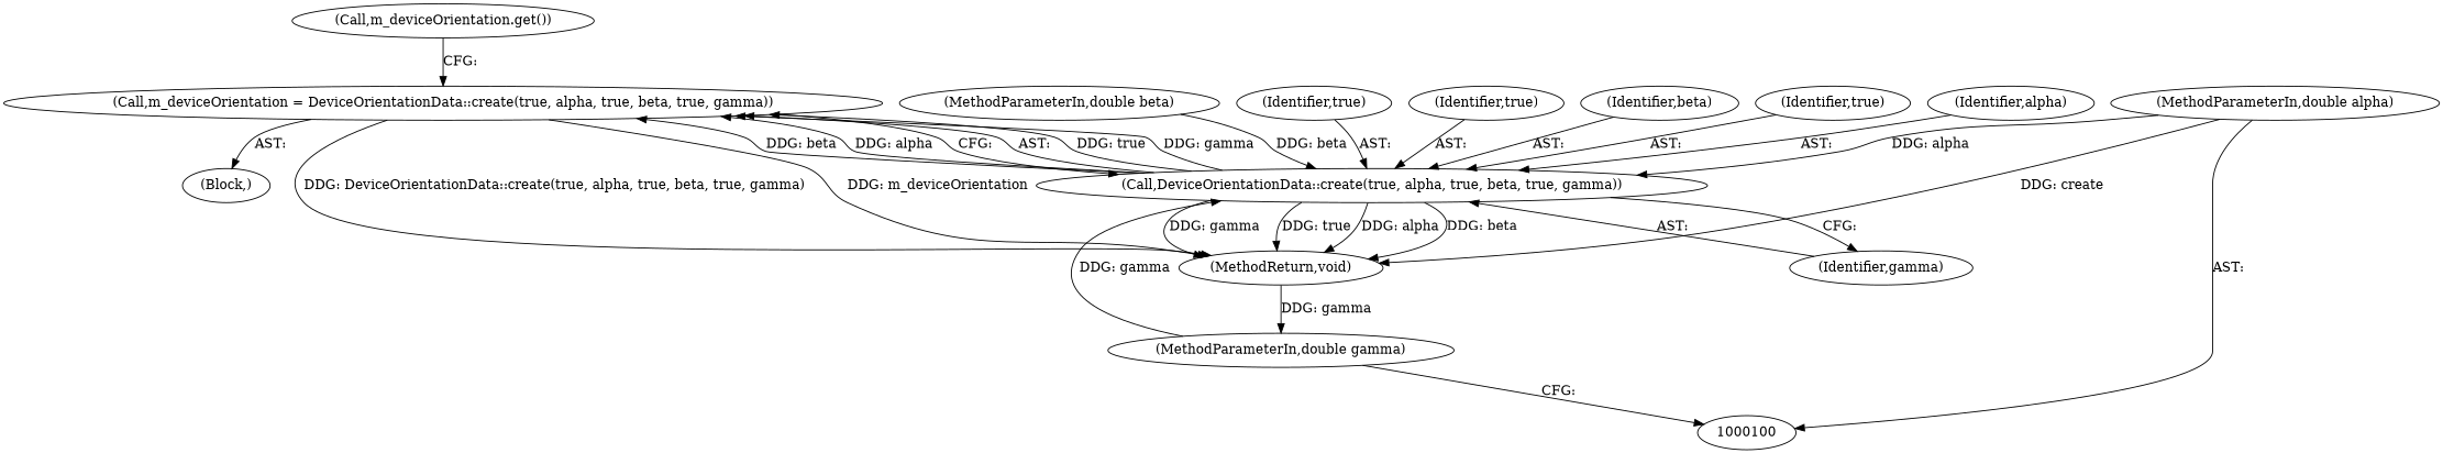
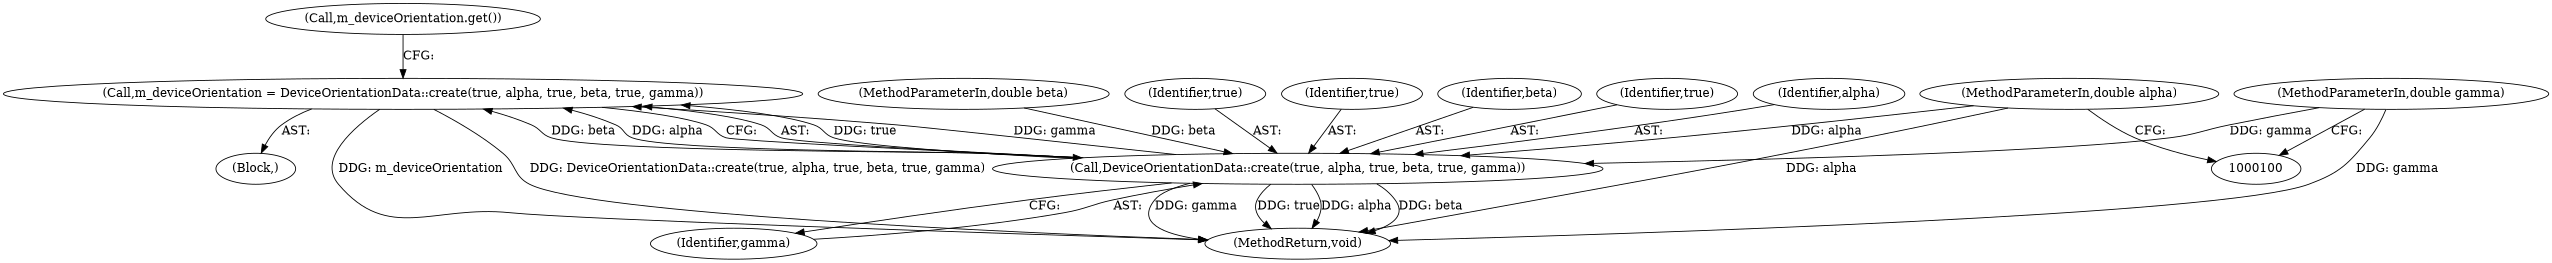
  digraph {
    n1 [label="(Call,m_deviceOrientation = DeviceOrientationData::create(true, alpha, true, beta, true, gamma))"]
    n2 [label="(Call,DeviceOrientationData::create(true, alpha, true, beta, true, gamma))"]
    n3 [label="(Block,)"]
    n4 [label="(MethodReturn,void)"]
    n5 [label="(Identifier,gamma)"]
    n6 [label="(MethodParameterIn,double alpha)"]
    1000100
    n8 [label="(MethodParameterIn,double beta)"]
    n9 [label="(MethodParameterIn,double gamma)"]
    n10 [label="(Identifier,true)"]
    n11 [label="(Identifier,true)"]
    n12 [label="(Identifier,beta)"]
    n13 [label="(Identifier,true)"]
    n14 [label="(Identifier,alpha)"]
    n15 [label="(Call,m_deviceOrientation.get())"]
    n1 -> n2 [label="CFG: "]
    n1 -> n3 [label="AST: "]
    n1 -> n4 [label="DDG: m_deviceOrientation"]
    n1 -> n4 [label="DDG: DeviceOrientationData::create(true, alpha, true, beta, true, gamma)"]
    n2 -> n1 [label="AST: "]
    n2 -> n1 [label="DDG: true"]
    n2 -> n1 [label="DDG: gamma"]
    n2 -> n1 [label="DDG: beta"]
    n2 -> n1 [label="DDG: alpha"]
    n2 -> n4 [label="DDG: gamma"]
    n2 -> n4 [label="DDG: true"]
    n2 -> n4 [label="DDG: alpha"]
    n2 -> n4 [label="DDG: beta"]
    n2 -> n5 [label="CFG: "]
    n5 -> n2 [label="AST: "]
    n6 -> n2 [label="DDG: alpha"]
-   n6 -> n4 [label="DDG: create"]
-   n6 -> 1000100 [label="AST: "]
+   n6 -> n4 [label="DDG: alpha"]
+   n6 -> 1000100 [label="CFG: "]
    n8 -> n2 [label="DDG: beta"]
    n9 -> n2 [label="DDG: gamma"]
-   n4 -> n9 [label="DDG: gamma"]
+   n9 -> n4 [label="DDG: gamma"]
    n9 -> 1000100 [label="CFG: "]
    n10 -> n2 [label="AST: "]
    n11 -> n2 [label="AST: "]
    n12 -> n2 [label="AST: "]
    n13 -> n2 [label="AST: "]
    n14 -> n2 [label="AST: "]
    n15 -> n1 [label="CFG: "]
  }
